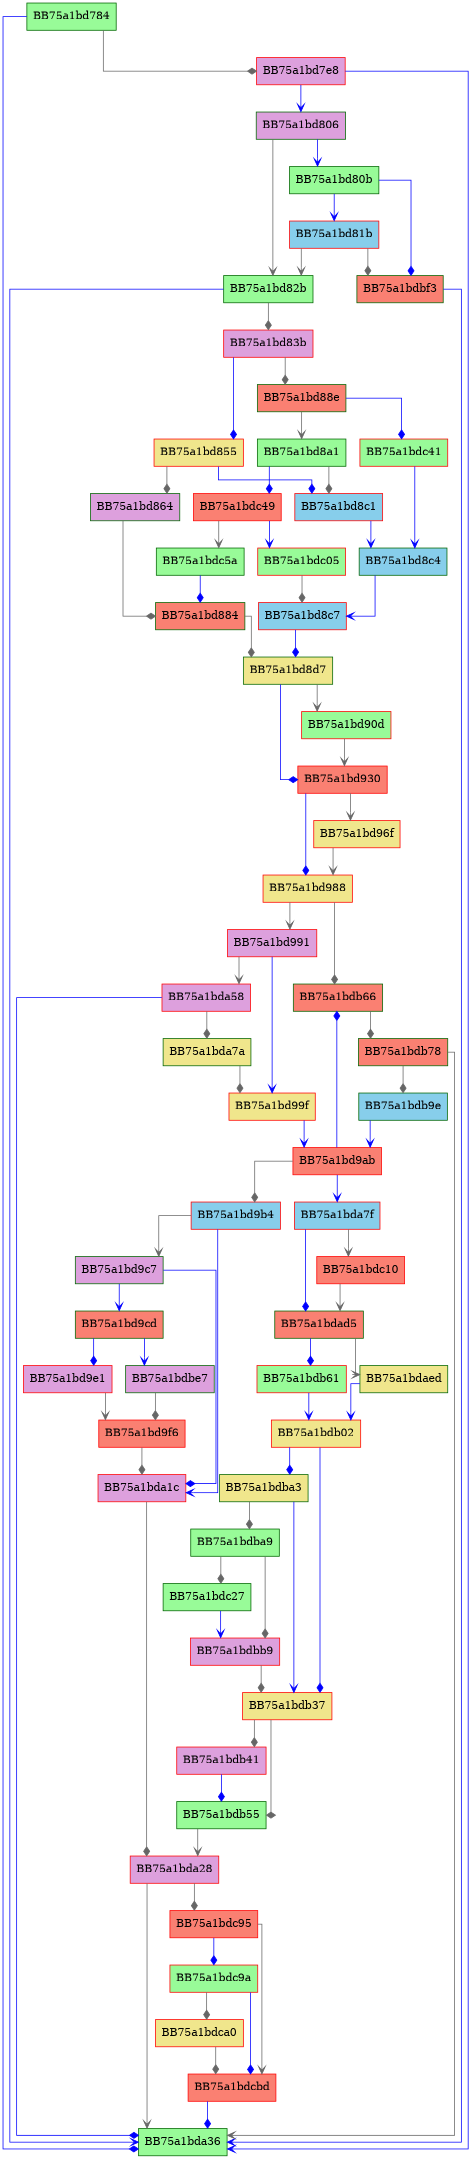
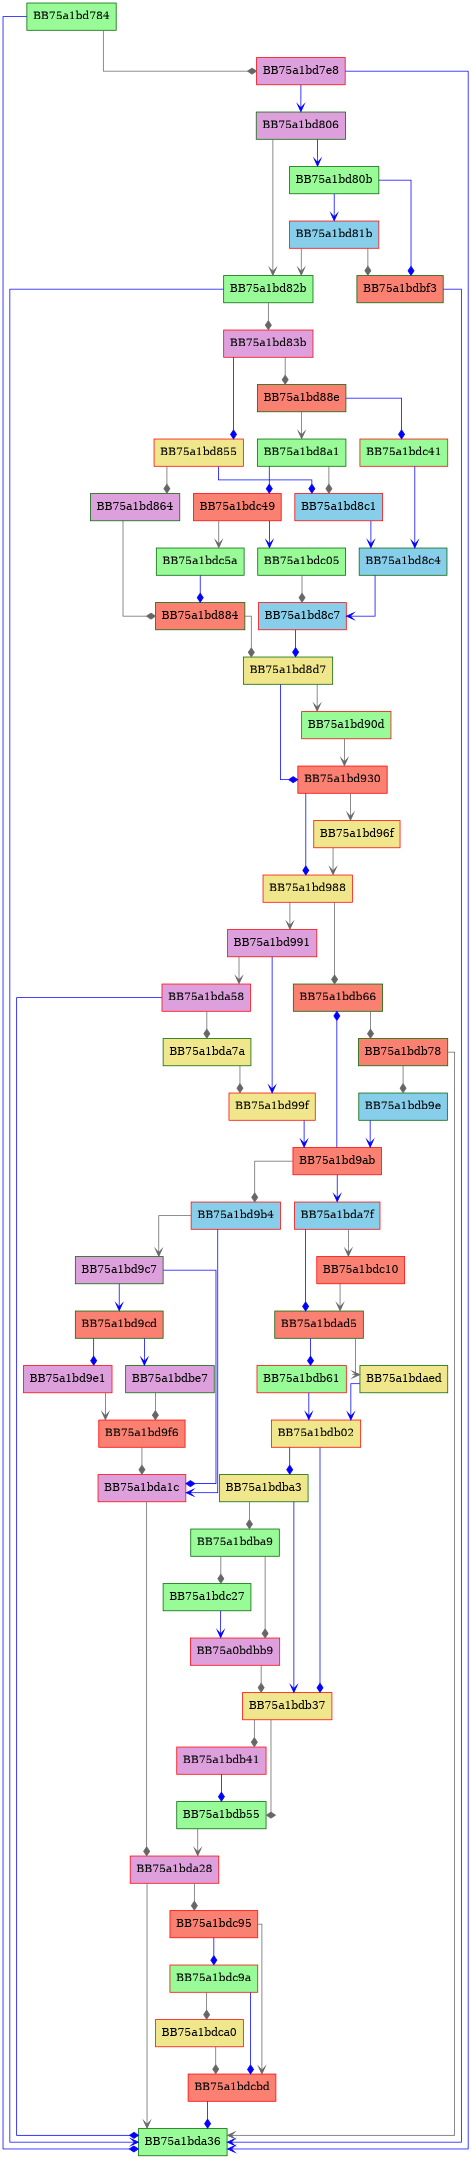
  digraph {
    splines=ortho
    node [color=red fillcolor=palegreen shape=box style=filled]
    edge [arrowhead=diamond color=gray40]
    BB75a1bd784 [color=darkgreen]
    BB75a1bda36 [color=darkgreen]
    BB75a1bd7e8 [fillcolor=plum]
    BB75a1bd806 [color=darkgreen fillcolor=plum]
    BB75a1bd82b [color=darkgreen]
    BB75a1bd80b [color=darkgreen]
    BB75a1bd83b [fillcolor=plum]
    BB75a1bdbf3 [color=darkgreen fillcolor=salmon]
    BB75a1bd81b [fillcolor=skyblue]
    BB75a1bd88e [color=darkgreen fillcolor=salmon]
    BB75a1bd855 [fillcolor=khaki]
    BB75a1bdc41
    BB75a1bd8a1 [color=darkgreen]
    BB75a1bd8c1 [fillcolor=skyblue]
    BB75a1bd864 [color=darkgreen fillcolor=plum]
    BB75a1bd8c4 [color=darkgreen fillcolor=skyblue]
    BB75a1bdc49 [fillcolor=salmon]
    BB75a1bd884 [color=darkgreen fillcolor=salmon]
    BB75a1bd8c7 [fillcolor=skyblue]
-   BB75a1bdc05
+   BB75a1bdc05 [color=darkgreen]
    BB75a1bd8d7 [color=darkgreen fillcolor=khaki]
    BB75a1bd930 [fillcolor=salmon]
    BB75a1bd90d
    BB75a1bd988 [fillcolor=khaki]
    BB75a1bd96f [fillcolor=khaki]
    BB75a1bdc5a [color=darkgreen]
    BB75a1bdb66 [color=darkgreen fillcolor=salmon]
    BB75a1bd991 [fillcolor=plum]
    BB75a1bdb78 [color=darkgreen fillcolor=salmon]
    BB75a1bda58 [fillcolor=plum]
    BB75a1bd99f [fillcolor=khaki]
    BB75a1bd9ab [fillcolor=salmon]
    BB75a1bda7f [fillcolor=skyblue]
    BB75a1bd9b4 [fillcolor=skyblue]
    BB75a1bdb9e [color=darkgreen fillcolor=skyblue]
    BB75a1bda7a [color=darkgreen fillcolor=khaki]
    BB75a1bdc10 [fillcolor=salmon]
    BB75a1bdad5 [color=darkgreen fillcolor=salmon]
    BB75a1bda1c [fillcolor=plum]
    BB75a1bd9c7 [color=darkgreen fillcolor=plum]
    BB75a1bdb61
    BB75a1bdaed [color=darkgreen fillcolor=khaki]
    BB75a1bda28 [fillcolor=plum]
    BB75a1bd9cd [color=darkgreen fillcolor=salmon]
    BB75a1bdc95 [fillcolor=salmon]
    BB75a1bdbe7 [color=darkgreen fillcolor=plum]
    BB75a1bd9e1 [fillcolor=plum]
    BB75a1bd9f6 [fillcolor=salmon]
    BB75a1bdcbd [fillcolor=salmon]
    BB75a1bdc9a
    BB75a1bdca0 [fillcolor=khaki]
    BB75a1bdb02 [fillcolor=khaki]
    BB75a1bdba3 [color=darkgreen fillcolor=khaki]
    BB75a1bdb37 [fillcolor=khaki]
    BB75a1bdba9 [color=darkgreen]
    BB75a1bdb55 [color=darkgreen]
    BB75a1bdb41 [fillcolor=plum]
    BB75a1bdc27 [color=darkgreen]
-   BB75a1bdbb9 [fillcolor=plum]
+   BB75a1bdbb9 [fillcolor=plum label=BB75a0bdbb9]
    BB75a1bd784 -> BB75a1bda36 [color=blue]
    BB75a1bd784 -> BB75a1bd7e8
    BB75a1bd7e8 -> BB75a1bda36 [arrowhead=vee color=blue]
    BB75a1bd7e8 -> BB75a1bd806 [arrowhead=vee color=blue]
    BB75a1bd806 -> BB75a1bd82b [arrowhead=vee]
    BB75a1bd806 -> BB75a1bd80b [arrowhead=vee color=blue]
    BB75a1bd82b -> BB75a1bda36 [arrowhead=vee color=blue]
    BB75a1bd82b -> BB75a1bd83b
    BB75a1bd80b -> BB75a1bdbf3 [color=blue]
    BB75a1bd80b -> BB75a1bd81b [arrowhead=vee color=blue]
    BB75a1bd83b -> BB75a1bd88e
    BB75a1bd83b -> BB75a1bd855 [color=blue]
    BB75a1bdbf3 -> BB75a1bda36 [arrowhead=vee color=blue]
    BB75a1bd81b -> BB75a1bd82b [arrowhead=vee]
    BB75a1bd81b -> BB75a1bdbf3
    BB75a1bd88e -> BB75a1bdc41 [color=blue]
    BB75a1bd88e -> BB75a1bd8a1 [arrowhead=vee]
    BB75a1bd855 -> BB75a1bd8c1 [color=blue]
    BB75a1bd855 -> BB75a1bd864
    BB75a1bdc41 -> BB75a1bd8c4 [arrowhead=vee color=blue]
    BB75a1bd8a1 -> BB75a1bd8c1
    BB75a1bd8a1 -> BB75a1bdc49 [color=blue]
    BB75a1bd8c1 -> BB75a1bd8c4 [arrowhead=vee color=blue]
    BB75a1bd864 -> BB75a1bd884
    BB75a1bd8c4 -> BB75a1bd8c7 [arrowhead=vee color=blue]
    BB75a1bdc49 -> BB75a1bdc05 [arrowhead=vee color=blue]
    BB75a1bdc49 -> BB75a1bdc5a [arrowhead=vee]
    BB75a1bd884 -> BB75a1bd8d7
    BB75a1bd8c7 -> BB75a1bd8d7 [color=blue]
    BB75a1bdc05 -> BB75a1bd8c7
    BB75a1bd8d7 -> BB75a1bd930 [color=blue]
    BB75a1bd8d7 -> BB75a1bd90d [arrowhead=vee]
    BB75a1bd930 -> BB75a1bd988 [color=blue]
    BB75a1bd930 -> BB75a1bd96f [arrowhead=vee]
    BB75a1bd90d -> BB75a1bd930 [arrowhead=vee]
    BB75a1bd988 -> BB75a1bdb66
    BB75a1bd988 -> BB75a1bd991 [arrowhead=vee]
    BB75a1bd96f -> BB75a1bd988 [arrowhead=vee]
    BB75a1bdc5a -> BB75a1bd884 [color=blue]
    BB75a1bdb66 -> BB75a1bdb78
    BB75a1bd991 -> BB75a1bda58 [arrowhead=vee]
    BB75a1bd991 -> BB75a1bd99f [arrowhead=vee color=blue]
    BB75a1bdb78 -> BB75a1bda36 [arrowhead=vee]
    BB75a1bdb78 -> BB75a1bdb9e
    BB75a1bda58 -> BB75a1bda36 [color=blue]
    BB75a1bda58 -> BB75a1bda7a
    BB75a1bd99f -> BB75a1bd9ab [arrowhead=vee color=blue]
    BB75a1bd9ab -> BB75a1bdb66 [color=blue]
    BB75a1bd9ab -> BB75a1bda7f [arrowhead=vee color=blue]
    BB75a1bd9ab -> BB75a1bd9b4
    BB75a1bda7f -> BB75a1bdc10 [arrowhead=vee]
    BB75a1bda7f -> BB75a1bdad5 [color=blue]
    BB75a1bd9b4 -> BB75a1bda1c [arrowhead=vee color=blue]
    BB75a1bd9b4 -> BB75a1bd9c7 [arrowhead=vee]
    BB75a1bdb9e -> BB75a1bd9ab [arrowhead=vee color=blue]
    BB75a1bda7a -> BB75a1bd99f
    BB75a1bdc10 -> BB75a1bdad5 [arrowhead=vee]
    BB75a1bdad5 -> BB75a1bdb61 [color=blue]
    BB75a1bdad5 -> BB75a1bdaed [arrowhead=vee]
    BB75a1bda1c -> BB75a1bda28
    BB75a1bd9c7 -> BB75a1bda1c [color=blue]
    BB75a1bd9c7 -> BB75a1bd9cd [arrowhead=vee color=blue]
    BB75a1bdb61 -> BB75a1bdb02 [arrowhead=vee color=blue]
    BB75a1bdaed -> BB75a1bdb02 [arrowhead=vee color=blue]
    BB75a1bda28 -> BB75a1bda36 [arrowhead=vee]
    BB75a1bda28 -> BB75a1bdc95
    BB75a1bd9cd -> BB75a1bdbe7 [arrowhead=vee color=blue]
    BB75a1bd9cd -> BB75a1bd9e1 [color=blue]
    BB75a1bdc95 -> BB75a1bdcbd [arrowhead=vee]
    BB75a1bdc95 -> BB75a1bdc9a [color=blue]
    BB75a1bdbe7 -> BB75a1bd9f6
    BB75a1bd9e1 -> BB75a1bd9f6 [arrowhead=vee]
    BB75a1bd9f6 -> BB75a1bda1c
    BB75a1bdcbd -> BB75a1bda36 [color=blue]
    BB75a1bdc9a -> BB75a1bdcbd [color=blue]
    BB75a1bdc9a -> BB75a1bdca0
    BB75a1bdca0 -> BB75a1bdcbd
    BB75a1bdb02 -> BB75a1bdba3 [color=blue]
    BB75a1bdb02 -> BB75a1bdb37 [color=blue]
    BB75a1bdba3 -> BB75a1bdb37 [arrowhead=vee color=blue]
    BB75a1bdba3 -> BB75a1bdba9
    BB75a1bdb37 -> BB75a1bdb55
    BB75a1bdb37 -> BB75a1bdb41
    BB75a1bdba9 -> BB75a1bdc27
    BB75a1bdba9 -> BB75a1bdbb9
    BB75a1bdb55 -> BB75a1bda28 [arrowhead=vee]
    BB75a1bdb41 -> BB75a1bdb55 [color=blue]
    BB75a1bdc27 -> BB75a1bdbb9 [arrowhead=vee color=blue]
    BB75a1bdbb9 -> BB75a1bdb37
  }
